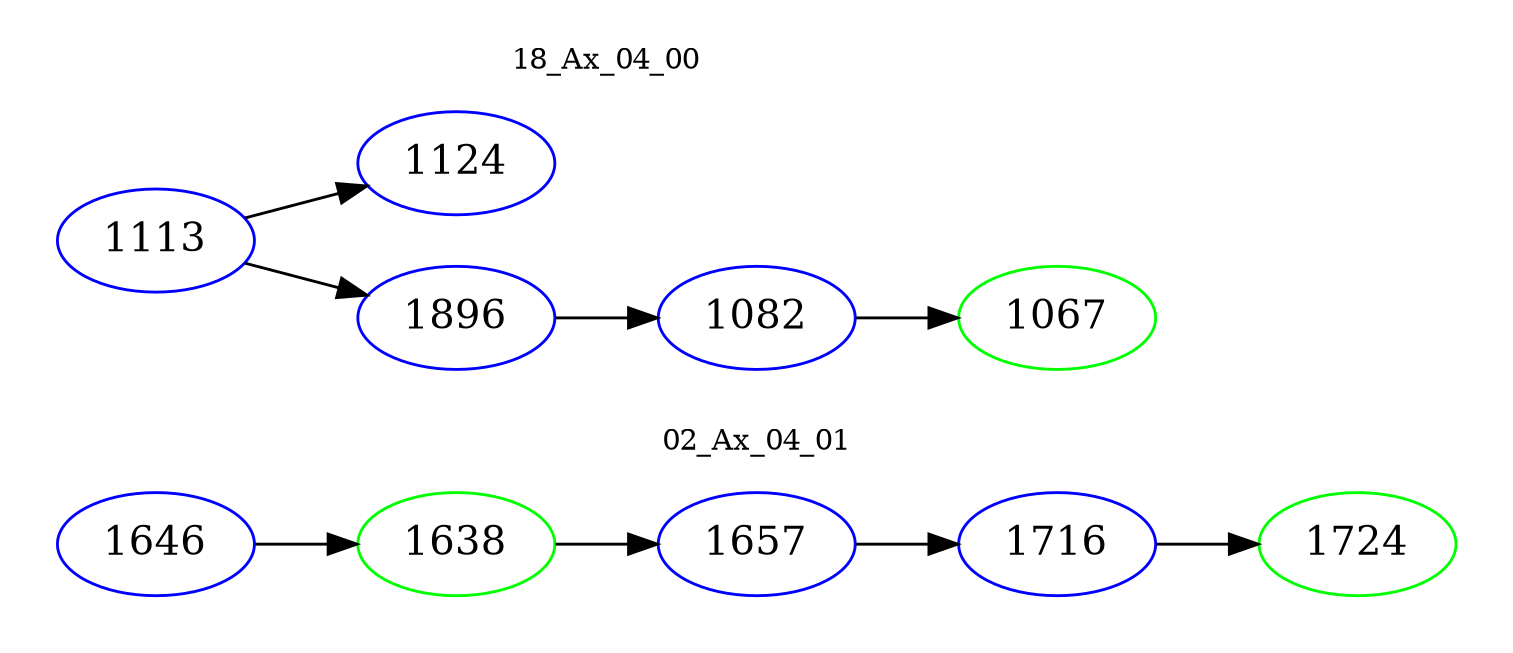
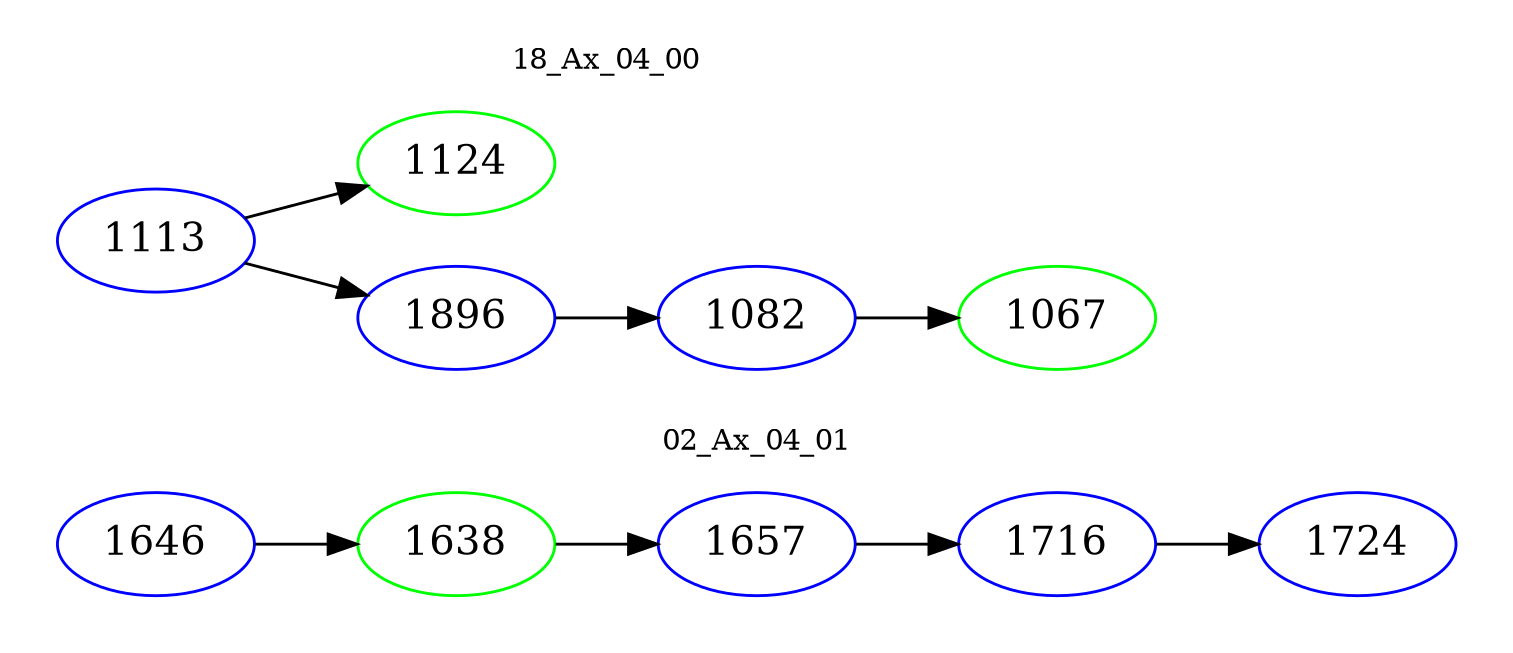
  digraph {
    rankdir=LR
    node [color=blue]
    edge [color=black]
    n1 [label=1646]
    n2 [label=1657]
    n3 [color=green label=1638]
    n4 [label=1716]
-   n5 [color=green label=1724]
+   n5 [label=1724]
    n6 [label=1113]
    n7 [label=1896]
-   n8 [label=1124]
+   n8 [color=green label=1124]
    n9 [label=1082]
    n10 [color=green label=1067]
    subgraph cluster_1 {
      color=white
      fontsize=10
      label="02_Ax_04_01"
      n1
      n2
      n3
      n4
      n5
    }
    subgraph cluster_2 {
      color=white
      fontsize=10
      label="18_Ax_04_00"
      n6
      n7
      n8
      n9
      n10
    }
    n1 -> n3
    n2 -> n4
    n3 -> n2
    n4 -> n5
    n6 -> n7
    n6 -> n8
    n7 -> n9
    n9 -> n10
  }
